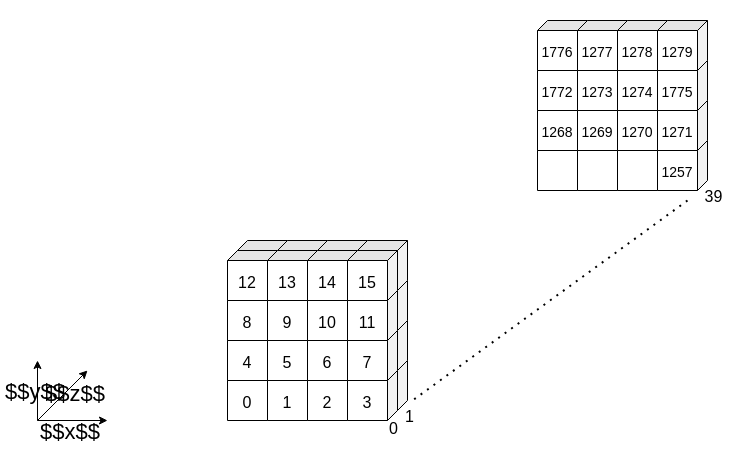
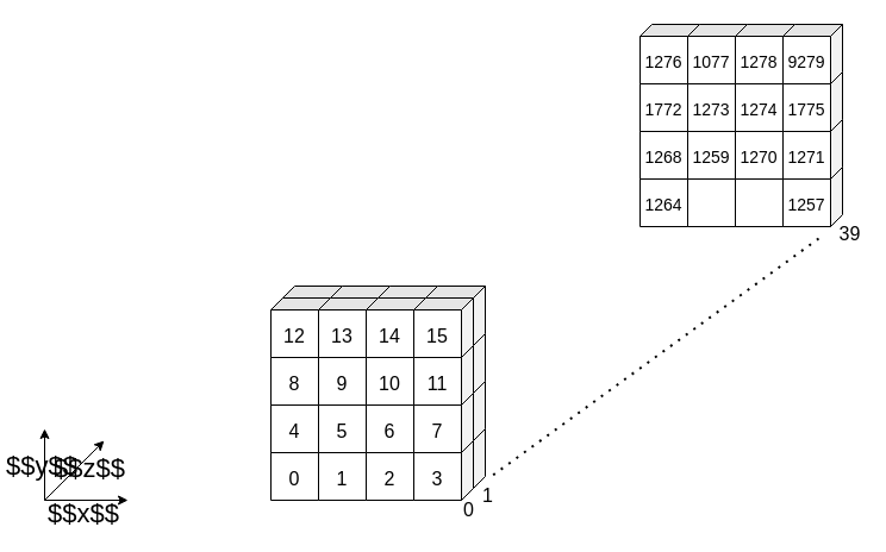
  <mxCell id="0" />
  <mxCell id="1" parent="0" />
  <mxCell id="2" value="" style="endArrow=none;dashed=1;html=1;dashPattern=1 3;strokeWidth=2;rounded=0;fontSize=22;" parent="1" edge="1"><mxGeometry width="50" height="50" relative="1" as="geometry"><mxPoint x="687" y="200" as="sourcePoint" /><mxPoint x="412" y="400" as="targetPoint" /></mxGeometry></mxCell>
  <mxCell id="3" value="$$z$$" style="text;html=1;align=center;verticalAlign=middle;whiteSpace=wrap;rounded=0;fontSize=22;" parent="1" vertex="1"><mxGeometry x="60" y="384" width="30" height="20" as="geometry" /></mxCell>
  <mxCell id="4" value="" style="endArrow=classic;html=1;rounded=0;" parent="1" edge="1"><mxGeometry width="50" height="50" relative="1" as="geometry"><mxPoint x="37" y="420" as="sourcePoint" /><mxPoint x="107" y="420" as="targetPoint" /></mxGeometry></mxCell>
  <mxCell id="5" value="" style="endArrow=classic;html=1;rounded=0;" parent="1" edge="1"><mxGeometry width="50" height="50" relative="1" as="geometry"><mxPoint x="37" y="420" as="sourcePoint" /><mxPoint x="37" y="360" as="targetPoint" /></mxGeometry></mxCell>
  <mxCell id="6" value="" style="endArrow=classic;html=1;rounded=0;" parent="1" edge="1"><mxGeometry width="50" height="50" relative="1" as="geometry"><mxPoint x="37" y="420" as="sourcePoint" /><mxPoint x="87" y="370" as="targetPoint" /></mxGeometry></mxCell>
  <mxCell id="7" value="$$x$$" style="text;html=1;align=center;verticalAlign=middle;whiteSpace=wrap;rounded=0;fontSize=22;" parent="1" vertex="1"><mxGeometry x="55" y="422" width="30" height="20" as="geometry" /></mxCell>
  <mxCell id="8" value="$$y$$" style="text;html=1;align=center;verticalAlign=middle;whiteSpace=wrap;rounded=0;fontSize=22;" parent="1" vertex="1"><mxGeometry x="20" y="382" width="30" height="20" as="geometry" /></mxCell>
  <mxCell id="9" value="0" style="text;html=1;align=center;verticalAlign=middle;whiteSpace=wrap;rounded=0;fontSize=16;" parent="1" vertex="1"><mxGeometry x="385" y="418" width="17" height="20" as="geometry" /></mxCell>
  <mxCell id="10" value="39" style="text;html=1;align=center;verticalAlign=middle;whiteSpace=wrap;rounded=0;fontSize=16;" parent="1" vertex="1"><mxGeometry x="705" y="186" width="17" height="20" as="geometry" /></mxCell>
  <mxCell id="11" value="" style="shape=cube;whiteSpace=wrap;html=1;boundedLbl=1;backgroundOutline=1;darkOpacity=0.05;darkOpacity2=0.1;size=10;fontSize=16;rotation=90;" vertex="1" parent="1"><mxGeometry x="237" y="360" width="50" height="50" as="geometry" /></mxCell>
  <mxCell id="12" value="0" style="text;html=1;align=center;verticalAlign=middle;whiteSpace=wrap;rounded=0;fontSize=16;" vertex="1" parent="1"><mxGeometry x="247" y="377" width="20" height="30" as="geometry" /></mxCell>
  <mxCell id="13" value="" style="shape=cube;whiteSpace=wrap;html=1;boundedLbl=1;backgroundOutline=1;darkOpacity=0.05;darkOpacity2=0.1;size=10;fontSize=16;rotation=90;" vertex="1" parent="1"><mxGeometry x="237" y="320" width="50" height="50" as="geometry" /></mxCell>
  <mxCell id="14" value="4" style="text;html=1;align=center;verticalAlign=middle;whiteSpace=wrap;rounded=0;fontSize=16;" vertex="1" parent="1"><mxGeometry x="247" y="337" width="20" height="30" as="geometry" /></mxCell>
  <mxCell id="15" value="" style="shape=cube;whiteSpace=wrap;html=1;boundedLbl=1;backgroundOutline=1;darkOpacity=0.05;darkOpacity2=0.1;size=10;fontSize=16;rotation=90;" vertex="1" parent="1"><mxGeometry x="237" y="280" width="50" height="50" as="geometry" /></mxCell>
  <mxCell id="16" value="8" style="text;html=1;align=center;verticalAlign=middle;whiteSpace=wrap;rounded=0;fontSize=16;" vertex="1" parent="1"><mxGeometry x="247" y="297" width="20" height="30" as="geometry" /></mxCell>
  <mxCell id="17" value="" style="shape=cube;whiteSpace=wrap;html=1;boundedLbl=1;backgroundOutline=1;darkOpacity=0.05;darkOpacity2=0.1;size=10;fontSize=16;rotation=90;" vertex="1" parent="1"><mxGeometry x="237" y="240" width="50" height="50" as="geometry" /></mxCell>
  <mxCell id="18" value="12" style="text;html=1;align=center;verticalAlign=middle;whiteSpace=wrap;rounded=0;fontSize=16;" vertex="1" parent="1"><mxGeometry x="247" y="257" width="20" height="30" as="geometry" /></mxCell>
  <mxCell id="19" value="" style="shape=cube;whiteSpace=wrap;html=1;boundedLbl=1;backgroundOutline=1;darkOpacity=0.05;darkOpacity2=0.1;size=10;fontSize=16;rotation=90;" vertex="1" parent="1"><mxGeometry x="277" y="360" width="50" height="50" as="geometry" /></mxCell>
  <mxCell id="20" value="1" style="text;html=1;align=center;verticalAlign=middle;whiteSpace=wrap;rounded=0;fontSize=16;" vertex="1" parent="1"><mxGeometry x="287" y="377" width="20" height="30" as="geometry" /></mxCell>
  <mxCell id="21" value="" style="shape=cube;whiteSpace=wrap;html=1;boundedLbl=1;backgroundOutline=1;darkOpacity=0.05;darkOpacity2=0.1;size=10;fontSize=16;rotation=90;" vertex="1" parent="1"><mxGeometry x="277" y="320" width="50" height="50" as="geometry" /></mxCell>
  <mxCell id="22" value="5" style="text;html=1;align=center;verticalAlign=middle;whiteSpace=wrap;rounded=0;fontSize=16;" vertex="1" parent="1"><mxGeometry x="287" y="337" width="20" height="30" as="geometry" /></mxCell>
  <mxCell id="23" value="" style="shape=cube;whiteSpace=wrap;html=1;boundedLbl=1;backgroundOutline=1;darkOpacity=0.05;darkOpacity2=0.1;size=10;fontSize=16;rotation=90;" vertex="1" parent="1"><mxGeometry x="277" y="280" width="50" height="50" as="geometry" /></mxCell>
  <mxCell id="24" value="9" style="text;html=1;align=center;verticalAlign=middle;whiteSpace=wrap;rounded=0;fontSize=16;" vertex="1" parent="1"><mxGeometry x="287" y="297" width="20" height="30" as="geometry" /></mxCell>
  <mxCell id="25" value="" style="shape=cube;whiteSpace=wrap;html=1;boundedLbl=1;backgroundOutline=1;darkOpacity=0.05;darkOpacity2=0.1;size=10;fontSize=16;rotation=90;" vertex="1" parent="1"><mxGeometry x="277" y="240" width="50" height="50" as="geometry" /></mxCell>
  <mxCell id="26" value="13" style="text;html=1;align=center;verticalAlign=middle;whiteSpace=wrap;rounded=0;fontSize=16;" vertex="1" parent="1"><mxGeometry x="287" y="257" width="20" height="30" as="geometry" /></mxCell>
  <mxCell id="27" value="" style="shape=cube;whiteSpace=wrap;html=1;boundedLbl=1;backgroundOutline=1;darkOpacity=0.05;darkOpacity2=0.1;size=10;fontSize=16;rotation=90;" vertex="1" parent="1"><mxGeometry x="317" y="360" width="50" height="50" as="geometry" /></mxCell>
  <mxCell id="28" value="2" style="text;html=1;align=center;verticalAlign=middle;whiteSpace=wrap;rounded=0;fontSize=16;" vertex="1" parent="1"><mxGeometry x="327" y="377" width="20" height="30" as="geometry" /></mxCell>
  <mxCell id="29" value="" style="shape=cube;whiteSpace=wrap;html=1;boundedLbl=1;backgroundOutline=1;darkOpacity=0.05;darkOpacity2=0.1;size=10;fontSize=16;rotation=90;" vertex="1" parent="1"><mxGeometry x="317" y="320" width="50" height="50" as="geometry" /></mxCell>
  <mxCell id="30" value="6" style="text;html=1;align=center;verticalAlign=middle;whiteSpace=wrap;rounded=0;fontSize=16;" vertex="1" parent="1"><mxGeometry x="327" y="337" width="20" height="30" as="geometry" /></mxCell>
  <mxCell id="31" value="" style="shape=cube;whiteSpace=wrap;html=1;boundedLbl=1;backgroundOutline=1;darkOpacity=0.05;darkOpacity2=0.1;size=10;fontSize=16;rotation=90;" vertex="1" parent="1"><mxGeometry x="317" y="280" width="50" height="50" as="geometry" /></mxCell>
  <mxCell id="32" value="10" style="text;html=1;align=center;verticalAlign=middle;whiteSpace=wrap;rounded=0;fontSize=16;" vertex="1" parent="1"><mxGeometry x="327" y="297" width="20" height="30" as="geometry" /></mxCell>
  <mxCell id="33" value="" style="shape=cube;whiteSpace=wrap;html=1;boundedLbl=1;backgroundOutline=1;darkOpacity=0.05;darkOpacity2=0.1;size=10;fontSize=16;rotation=90;" vertex="1" parent="1"><mxGeometry x="317" y="240" width="50" height="50" as="geometry" /></mxCell>
  <mxCell id="34" value="14" style="text;html=1;align=center;verticalAlign=middle;whiteSpace=wrap;rounded=0;fontSize=16;" vertex="1" parent="1"><mxGeometry x="327" y="257" width="20" height="30" as="geometry" /></mxCell>
  <mxCell id="35" value="" style="shape=cube;whiteSpace=wrap;html=1;boundedLbl=1;backgroundOutline=1;darkOpacity=0.05;darkOpacity2=0.1;size=10;fontSize=16;rotation=90;" vertex="1" parent="1"><mxGeometry x="357" y="360" width="50" height="50" as="geometry" /></mxCell>
  <mxCell id="36" value="3" style="text;html=1;align=center;verticalAlign=middle;whiteSpace=wrap;rounded=0;fontSize=16;" vertex="1" parent="1"><mxGeometry x="367" y="377" width="20" height="30" as="geometry" /></mxCell>
  <mxCell id="37" value="" style="shape=cube;whiteSpace=wrap;html=1;boundedLbl=1;backgroundOutline=1;darkOpacity=0.05;darkOpacity2=0.1;size=10;fontSize=16;rotation=90;" vertex="1" parent="1"><mxGeometry x="357" y="320" width="50" height="50" as="geometry" /></mxCell>
  <mxCell id="38" value="7" style="text;html=1;align=center;verticalAlign=middle;whiteSpace=wrap;rounded=0;fontSize=16;" vertex="1" parent="1"><mxGeometry x="367" y="337" width="20" height="30" as="geometry" /></mxCell>
  <mxCell id="39" value="" style="shape=cube;whiteSpace=wrap;html=1;boundedLbl=1;backgroundOutline=1;darkOpacity=0.05;darkOpacity2=0.1;size=10;fontSize=16;rotation=90;" vertex="1" parent="1"><mxGeometry x="357" y="280" width="50" height="50" as="geometry" /></mxCell>
  <mxCell id="40" value="11" style="text;html=1;align=center;verticalAlign=middle;whiteSpace=wrap;rounded=0;fontSize=16;" vertex="1" parent="1"><mxGeometry x="367" y="297" width="20" height="30" as="geometry" /></mxCell>
  <mxCell id="41" value="" style="shape=cube;whiteSpace=wrap;html=1;boundedLbl=1;backgroundOutline=1;darkOpacity=0.05;darkOpacity2=0.1;size=10;fontSize=16;rotation=90;" vertex="1" parent="1"><mxGeometry x="357" y="240" width="50" height="50" as="geometry" /></mxCell>
  <mxCell id="42" value="15" style="text;html=1;align=center;verticalAlign=middle;whiteSpace=wrap;rounded=0;fontSize=16;" vertex="1" parent="1"><mxGeometry x="367" y="257" width="20" height="30" as="geometry" /></mxCell>
  <mxCell id="43" value="" style="shape=cube;whiteSpace=wrap;html=1;boundedLbl=1;backgroundOutline=1;darkOpacity=0.05;darkOpacity2=0.1;size=10;fontSize=14;rotation=90;" vertex="1" parent="1"><mxGeometry x="537" y="140" width="50" height="50" as="geometry" /></mxCell>
+ <mxCell id="44" value="1264" style="text;html=1;align=center;verticalAlign=middle;whiteSpace=wrap;rounded=0;fontSize=14;" vertex="1" parent="1"><mxGeometry x="547" y="157" width="20" height="30" as="geometry" /></mxCell>
  <mxCell id="45" value="" style="shape=cube;whiteSpace=wrap;html=1;boundedLbl=1;backgroundOutline=1;darkOpacity=0.05;darkOpacity2=0.1;size=10;fontSize=14;rotation=90;" vertex="1" parent="1"><mxGeometry x="537" y="100" width="50" height="50" as="geometry" /></mxCell>
  <mxCell id="46" value="1268" style="text;html=1;align=center;verticalAlign=middle;whiteSpace=wrap;rounded=0;fontSize=14;" vertex="1" parent="1"><mxGeometry x="547" y="117" width="20" height="30" as="geometry" /></mxCell>
  <mxCell id="47" value="" style="shape=cube;whiteSpace=wrap;html=1;boundedLbl=1;backgroundOutline=1;darkOpacity=0.05;darkOpacity2=0.1;size=10;fontSize=14;rotation=90;" vertex="1" parent="1"><mxGeometry x="537" y="60" width="50" height="50" as="geometry" /></mxCell>
  <mxCell id="48" value="1772" style="text;html=1;align=center;verticalAlign=middle;whiteSpace=wrap;rounded=0;fontSize=14;" vertex="1" parent="1"><mxGeometry x="547" y="77" width="20" height="30" as="geometry" /></mxCell>
  <mxCell id="49" value="" style="shape=cube;whiteSpace=wrap;html=1;boundedLbl=1;backgroundOutline=1;darkOpacity=0.05;darkOpacity2=0.1;size=10;fontSize=14;rotation=90;" vertex="1" parent="1"><mxGeometry x="537" y="20" width="50" height="50" as="geometry" /></mxCell>
- <mxCell id="50" value="1776" style="text;html=1;align=center;verticalAlign=middle;whiteSpace=wrap;rounded=0;fontSize=14;" vertex="1" parent="1"><mxGeometry x="547" y="37" width="20" height="30" as="geometry" /></mxCell>
+ <mxCell id="50" value="1276" style="text;html=1;align=center;verticalAlign=middle;whiteSpace=wrap;rounded=0;fontSize=14;" vertex="1" parent="1"><mxGeometry x="547" y="37" width="20" height="30" as="geometry" /></mxCell>
  <mxCell id="51" value="" style="shape=cube;whiteSpace=wrap;html=1;boundedLbl=1;backgroundOutline=1;darkOpacity=0.05;darkOpacity2=0.1;size=10;fontSize=14;rotation=90;" vertex="1" parent="1"><mxGeometry x="577" y="140" width="50" height="50" as="geometry" /></mxCell>
  <mxCell id="52" value="" style="shape=cube;whiteSpace=wrap;html=1;boundedLbl=1;backgroundOutline=1;darkOpacity=0.05;darkOpacity2=0.1;size=10;fontSize=14;rotation=90;" vertex="1" parent="1"><mxGeometry x="577" y="100" width="50" height="50" as="geometry" /></mxCell>
- <mxCell id="53" value="1269" style="text;html=1;align=center;verticalAlign=middle;whiteSpace=wrap;rounded=0;fontSize=14;" vertex="1" parent="1"><mxGeometry x="587" y="117" width="20" height="30" as="geometry" /></mxCell>
+ <mxCell id="53" value="1259" style="text;html=1;align=center;verticalAlign=middle;whiteSpace=wrap;rounded=0;fontSize=14;" vertex="1" parent="1"><mxGeometry x="587" y="117" width="20" height="30" as="geometry" /></mxCell>
  <mxCell id="54" value="" style="shape=cube;whiteSpace=wrap;html=1;boundedLbl=1;backgroundOutline=1;darkOpacity=0.05;darkOpacity2=0.1;size=10;fontSize=14;rotation=90;" vertex="1" parent="1"><mxGeometry x="577" y="60" width="50" height="50" as="geometry" /></mxCell>
  <mxCell id="55" value="1273" style="text;html=1;align=center;verticalAlign=middle;whiteSpace=wrap;rounded=0;fontSize=14;" vertex="1" parent="1"><mxGeometry x="587" y="77" width="20" height="30" as="geometry" /></mxCell>
  <mxCell id="56" value="" style="shape=cube;whiteSpace=wrap;html=1;boundedLbl=1;backgroundOutline=1;darkOpacity=0.05;darkOpacity2=0.1;size=10;fontSize=14;rotation=90;" vertex="1" parent="1"><mxGeometry x="577" y="20" width="50" height="50" as="geometry" /></mxCell>
- <mxCell id="57" value="1277" style="text;html=1;align=center;verticalAlign=middle;whiteSpace=wrap;rounded=0;fontSize=14;" vertex="1" parent="1"><mxGeometry x="587" y="37" width="20" height="30" as="geometry" /></mxCell>
+ <mxCell id="57" value="1077" style="text;html=1;align=center;verticalAlign=middle;whiteSpace=wrap;rounded=0;fontSize=14;" vertex="1" parent="1"><mxGeometry x="587" y="37" width="20" height="30" as="geometry" /></mxCell>
  <mxCell id="58" value="" style="shape=cube;whiteSpace=wrap;html=1;boundedLbl=1;backgroundOutline=1;darkOpacity=0.05;darkOpacity2=0.1;size=10;fontSize=14;rotation=90;" vertex="1" parent="1"><mxGeometry x="617" y="140" width="50" height="50" as="geometry" /></mxCell>
  <mxCell id="59" value="" style="shape=cube;whiteSpace=wrap;html=1;boundedLbl=1;backgroundOutline=1;darkOpacity=0.05;darkOpacity2=0.1;size=10;fontSize=14;rotation=90;" vertex="1" parent="1"><mxGeometry x="617" y="100" width="50" height="50" as="geometry" /></mxCell>
  <mxCell id="60" value="1270" style="text;html=1;align=center;verticalAlign=middle;whiteSpace=wrap;rounded=0;fontSize=14;" vertex="1" parent="1"><mxGeometry x="627" y="117" width="20" height="30" as="geometry" /></mxCell>
  <mxCell id="61" value="" style="shape=cube;whiteSpace=wrap;html=1;boundedLbl=1;backgroundOutline=1;darkOpacity=0.05;darkOpacity2=0.1;size=10;fontSize=14;rotation=90;" vertex="1" parent="1"><mxGeometry x="617" y="60" width="50" height="50" as="geometry" /></mxCell>
  <mxCell id="62" value="1274" style="text;html=1;align=center;verticalAlign=middle;whiteSpace=wrap;rounded=0;fontSize=14;" vertex="1" parent="1"><mxGeometry x="627" y="77" width="20" height="30" as="geometry" /></mxCell>
  <mxCell id="63" value="" style="shape=cube;whiteSpace=wrap;html=1;boundedLbl=1;backgroundOutline=1;darkOpacity=0.05;darkOpacity2=0.1;size=10;fontSize=14;rotation=90;" vertex="1" parent="1"><mxGeometry x="617" y="20" width="50" height="50" as="geometry" /></mxCell>
  <mxCell id="64" value="1278" style="text;html=1;align=center;verticalAlign=middle;whiteSpace=wrap;rounded=0;fontSize=14;" vertex="1" parent="1"><mxGeometry x="627" y="37" width="20" height="30" as="geometry" /></mxCell>
  <mxCell id="65" value="" style="shape=cube;whiteSpace=wrap;html=1;boundedLbl=1;backgroundOutline=1;darkOpacity=0.05;darkOpacity2=0.1;size=10;fontSize=14;rotation=90;" vertex="1" parent="1"><mxGeometry x="657" y="140" width="50" height="50" as="geometry" /></mxCell>
  <mxCell id="66" value="1257" style="text;html=1;align=center;verticalAlign=middle;whiteSpace=wrap;rounded=0;fontSize=14;" vertex="1" parent="1"><mxGeometry x="667" y="157" width="20" height="30" as="geometry" /></mxCell>
  <mxCell id="67" value="" style="shape=cube;whiteSpace=wrap;html=1;boundedLbl=1;backgroundOutline=1;darkOpacity=0.05;darkOpacity2=0.1;size=10;fontSize=14;rotation=90;" vertex="1" parent="1"><mxGeometry x="657" y="100" width="50" height="50" as="geometry" /></mxCell>
  <mxCell id="68" value="1271" style="text;html=1;align=center;verticalAlign=middle;whiteSpace=wrap;rounded=0;fontSize=14;" vertex="1" parent="1"><mxGeometry x="667" y="117" width="20" height="30" as="geometry" /></mxCell>
  <mxCell id="69" value="" style="shape=cube;whiteSpace=wrap;html=1;boundedLbl=1;backgroundOutline=1;darkOpacity=0.05;darkOpacity2=0.1;size=10;fontSize=14;rotation=90;" vertex="1" parent="1"><mxGeometry x="657" y="60" width="50" height="50" as="geometry" /></mxCell>
  <mxCell id="70" value="1775" style="text;html=1;align=center;verticalAlign=middle;whiteSpace=wrap;rounded=0;fontSize=14;" vertex="1" parent="1"><mxGeometry x="667" y="77" width="20" height="30" as="geometry" /></mxCell>
  <mxCell id="71" value="" style="shape=cube;whiteSpace=wrap;html=1;boundedLbl=1;backgroundOutline=1;darkOpacity=0.05;darkOpacity2=0.1;size=10;fontSize=14;rotation=90;" vertex="1" parent="1"><mxGeometry x="657" y="20" width="50" height="50" as="geometry" /></mxCell>
- <mxCell id="72" value="1279" style="text;html=1;align=center;verticalAlign=middle;whiteSpace=wrap;rounded=0;fontSize=14;" vertex="1" parent="1"><mxGeometry x="667" y="37" width="20" height="30" as="geometry" /></mxCell>
+ <mxCell id="72" value="9279" style="text;html=1;align=center;verticalAlign=middle;whiteSpace=wrap;rounded=0;fontSize=14;" vertex="1" parent="1"><mxGeometry x="667" y="37" width="20" height="30" as="geometry" /></mxCell>
  <mxCell id="73" value="" style="shape=cube;whiteSpace=wrap;html=1;boundedLbl=1;backgroundOutline=1;darkOpacity=0.05;darkOpacity2=0.1;size=10;fontSize=16;rotation=90;" vertex="1" parent="1"><mxGeometry x="227" y="370" width="50" height="50" as="geometry" /></mxCell>
  <mxCell id="74" value="0" style="text;html=1;align=center;verticalAlign=middle;whiteSpace=wrap;rounded=0;fontSize=16;" vertex="1" parent="1"><mxGeometry x="237" y="387" width="20" height="30" as="geometry" /></mxCell>
  <mxCell id="75" value="" style="shape=cube;whiteSpace=wrap;html=1;boundedLbl=1;backgroundOutline=1;darkOpacity=0.05;darkOpacity2=0.1;size=10;fontSize=16;rotation=90;" vertex="1" parent="1"><mxGeometry x="227" y="330" width="50" height="50" as="geometry" /></mxCell>
  <mxCell id="76" value="4" style="text;html=1;align=center;verticalAlign=middle;whiteSpace=wrap;rounded=0;fontSize=16;" vertex="1" parent="1"><mxGeometry x="237" y="347" width="20" height="30" as="geometry" /></mxCell>
  <mxCell id="77" value="" style="shape=cube;whiteSpace=wrap;html=1;boundedLbl=1;backgroundOutline=1;darkOpacity=0.05;darkOpacity2=0.1;size=10;fontSize=16;rotation=90;" vertex="1" parent="1"><mxGeometry x="227" y="290" width="50" height="50" as="geometry" /></mxCell>
  <mxCell id="78" value="8" style="text;html=1;align=center;verticalAlign=middle;whiteSpace=wrap;rounded=0;fontSize=16;" vertex="1" parent="1"><mxGeometry x="237" y="307" width="20" height="30" as="geometry" /></mxCell>
  <mxCell id="79" value="" style="shape=cube;whiteSpace=wrap;html=1;boundedLbl=1;backgroundOutline=1;darkOpacity=0.05;darkOpacity2=0.1;size=10;fontSize=16;rotation=90;" vertex="1" parent="1"><mxGeometry x="227" y="250" width="50" height="50" as="geometry" /></mxCell>
  <mxCell id="80" value="12" style="text;html=1;align=center;verticalAlign=middle;whiteSpace=wrap;rounded=0;fontSize=16;" vertex="1" parent="1"><mxGeometry x="237" y="267" width="20" height="30" as="geometry" /></mxCell>
  <mxCell id="81" value="" style="shape=cube;whiteSpace=wrap;html=1;boundedLbl=1;backgroundOutline=1;darkOpacity=0.05;darkOpacity2=0.1;size=10;fontSize=16;rotation=90;" vertex="1" parent="1"><mxGeometry x="267" y="370" width="50" height="50" as="geometry" /></mxCell>
  <mxCell id="82" value="1" style="text;html=1;align=center;verticalAlign=middle;whiteSpace=wrap;rounded=0;fontSize=16;" vertex="1" parent="1"><mxGeometry x="277" y="387" width="20" height="30" as="geometry" /></mxCell>
  <mxCell id="83" value="" style="shape=cube;whiteSpace=wrap;html=1;boundedLbl=1;backgroundOutline=1;darkOpacity=0.05;darkOpacity2=0.1;size=10;fontSize=16;rotation=90;" vertex="1" parent="1"><mxGeometry x="267" y="330" width="50" height="50" as="geometry" /></mxCell>
  <mxCell id="84" value="5" style="text;html=1;align=center;verticalAlign=middle;whiteSpace=wrap;rounded=0;fontSize=16;" vertex="1" parent="1"><mxGeometry x="277" y="347" width="20" height="30" as="geometry" /></mxCell>
  <mxCell id="85" value="" style="shape=cube;whiteSpace=wrap;html=1;boundedLbl=1;backgroundOutline=1;darkOpacity=0.05;darkOpacity2=0.1;size=10;fontSize=16;rotation=90;" vertex="1" parent="1"><mxGeometry x="267" y="290" width="50" height="50" as="geometry" /></mxCell>
  <mxCell id="86" value="9" style="text;html=1;align=center;verticalAlign=middle;whiteSpace=wrap;rounded=0;fontSize=16;" vertex="1" parent="1"><mxGeometry x="277" y="307" width="20" height="30" as="geometry" /></mxCell>
  <mxCell id="87" value="" style="shape=cube;whiteSpace=wrap;html=1;boundedLbl=1;backgroundOutline=1;darkOpacity=0.05;darkOpacity2=0.1;size=10;fontSize=16;rotation=90;" vertex="1" parent="1"><mxGeometry x="267" y="250" width="50" height="50" as="geometry" /></mxCell>
  <mxCell id="88" value="13" style="text;html=1;align=center;verticalAlign=middle;whiteSpace=wrap;rounded=0;fontSize=16;" vertex="1" parent="1"><mxGeometry x="277" y="267" width="20" height="30" as="geometry" /></mxCell>
  <mxCell id="89" value="" style="shape=cube;whiteSpace=wrap;html=1;boundedLbl=1;backgroundOutline=1;darkOpacity=0.05;darkOpacity2=0.1;size=10;fontSize=16;rotation=90;" vertex="1" parent="1"><mxGeometry x="307" y="370" width="50" height="50" as="geometry" /></mxCell>
  <mxCell id="90" value="2" style="text;html=1;align=center;verticalAlign=middle;whiteSpace=wrap;rounded=0;fontSize=16;" vertex="1" parent="1"><mxGeometry x="317" y="387" width="20" height="30" as="geometry" /></mxCell>
  <mxCell id="91" value="" style="shape=cube;whiteSpace=wrap;html=1;boundedLbl=1;backgroundOutline=1;darkOpacity=0.05;darkOpacity2=0.1;size=10;fontSize=16;rotation=90;" vertex="1" parent="1"><mxGeometry x="307" y="330" width="50" height="50" as="geometry" /></mxCell>
  <mxCell id="92" value="6" style="text;html=1;align=center;verticalAlign=middle;whiteSpace=wrap;rounded=0;fontSize=16;" vertex="1" parent="1"><mxGeometry x="317" y="347" width="20" height="30" as="geometry" /></mxCell>
  <mxCell id="93" value="" style="shape=cube;whiteSpace=wrap;html=1;boundedLbl=1;backgroundOutline=1;darkOpacity=0.05;darkOpacity2=0.1;size=10;fontSize=16;rotation=90;" vertex="1" parent="1"><mxGeometry x="307" y="290" width="50" height="50" as="geometry" /></mxCell>
  <mxCell id="94" value="10" style="text;html=1;align=center;verticalAlign=middle;whiteSpace=wrap;rounded=0;fontSize=16;" vertex="1" parent="1"><mxGeometry x="317" y="307" width="20" height="30" as="geometry" /></mxCell>
  <mxCell id="95" value="" style="shape=cube;whiteSpace=wrap;html=1;boundedLbl=1;backgroundOutline=1;darkOpacity=0.05;darkOpacity2=0.1;size=10;fontSize=16;rotation=90;" vertex="1" parent="1"><mxGeometry x="307" y="250" width="50" height="50" as="geometry" /></mxCell>
  <mxCell id="96" value="14" style="text;html=1;align=center;verticalAlign=middle;whiteSpace=wrap;rounded=0;fontSize=16;" vertex="1" parent="1"><mxGeometry x="317" y="267" width="20" height="30" as="geometry" /></mxCell>
  <mxCell id="97" value="" style="shape=cube;whiteSpace=wrap;html=1;boundedLbl=1;backgroundOutline=1;darkOpacity=0.05;darkOpacity2=0.1;size=10;fontSize=16;rotation=90;" vertex="1" parent="1"><mxGeometry x="347" y="370" width="50" height="50" as="geometry" /></mxCell>
  <mxCell id="98" value="3" style="text;html=1;align=center;verticalAlign=middle;whiteSpace=wrap;rounded=0;fontSize=16;" vertex="1" parent="1"><mxGeometry x="357" y="387" width="20" height="30" as="geometry" /></mxCell>
  <mxCell id="99" value="" style="shape=cube;whiteSpace=wrap;html=1;boundedLbl=1;backgroundOutline=1;darkOpacity=0.05;darkOpacity2=0.1;size=10;fontSize=16;rotation=90;" vertex="1" parent="1"><mxGeometry x="347" y="330" width="50" height="50" as="geometry" /></mxCell>
  <mxCell id="100" value="7" style="text;html=1;align=center;verticalAlign=middle;whiteSpace=wrap;rounded=0;fontSize=16;" vertex="1" parent="1"><mxGeometry x="357" y="347" width="20" height="30" as="geometry" /></mxCell>
  <mxCell id="101" value="" style="shape=cube;whiteSpace=wrap;html=1;boundedLbl=1;backgroundOutline=1;darkOpacity=0.05;darkOpacity2=0.1;size=10;fontSize=16;rotation=90;" vertex="1" parent="1"><mxGeometry x="347" y="290" width="50" height="50" as="geometry" /></mxCell>
  <mxCell id="102" value="11" style="text;html=1;align=center;verticalAlign=middle;whiteSpace=wrap;rounded=0;fontSize=16;" vertex="1" parent="1"><mxGeometry x="357" y="307" width="20" height="30" as="geometry" /></mxCell>
  <mxCell id="103" value="" style="shape=cube;whiteSpace=wrap;html=1;boundedLbl=1;backgroundOutline=1;darkOpacity=0.05;darkOpacity2=0.1;size=10;fontSize=16;rotation=90;" vertex="1" parent="1"><mxGeometry x="347" y="250" width="50" height="50" as="geometry" /></mxCell>
  <mxCell id="104" value="15" style="text;html=1;align=center;verticalAlign=middle;whiteSpace=wrap;rounded=0;fontSize=16;" vertex="1" parent="1"><mxGeometry x="357" y="267" width="20" height="30" as="geometry" /></mxCell>
  <mxCell id="105" value="1" style="text;html=1;align=center;verticalAlign=middle;whiteSpace=wrap;rounded=0;fontSize=16;" vertex="1" parent="1"><mxGeometry x="401" y="406" width="17" height="20" as="geometry" /></mxCell>
